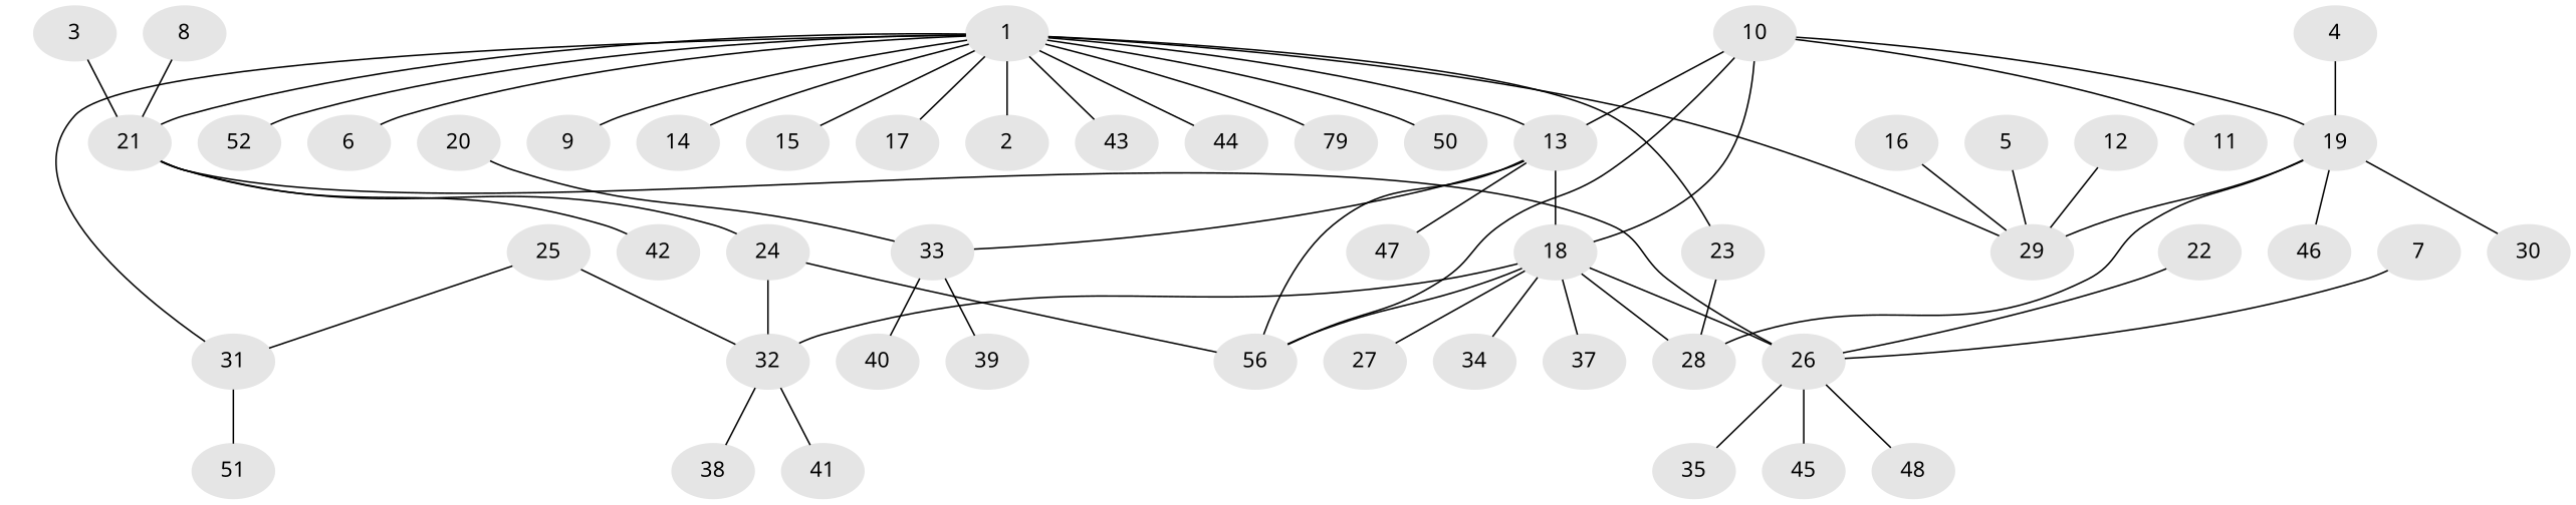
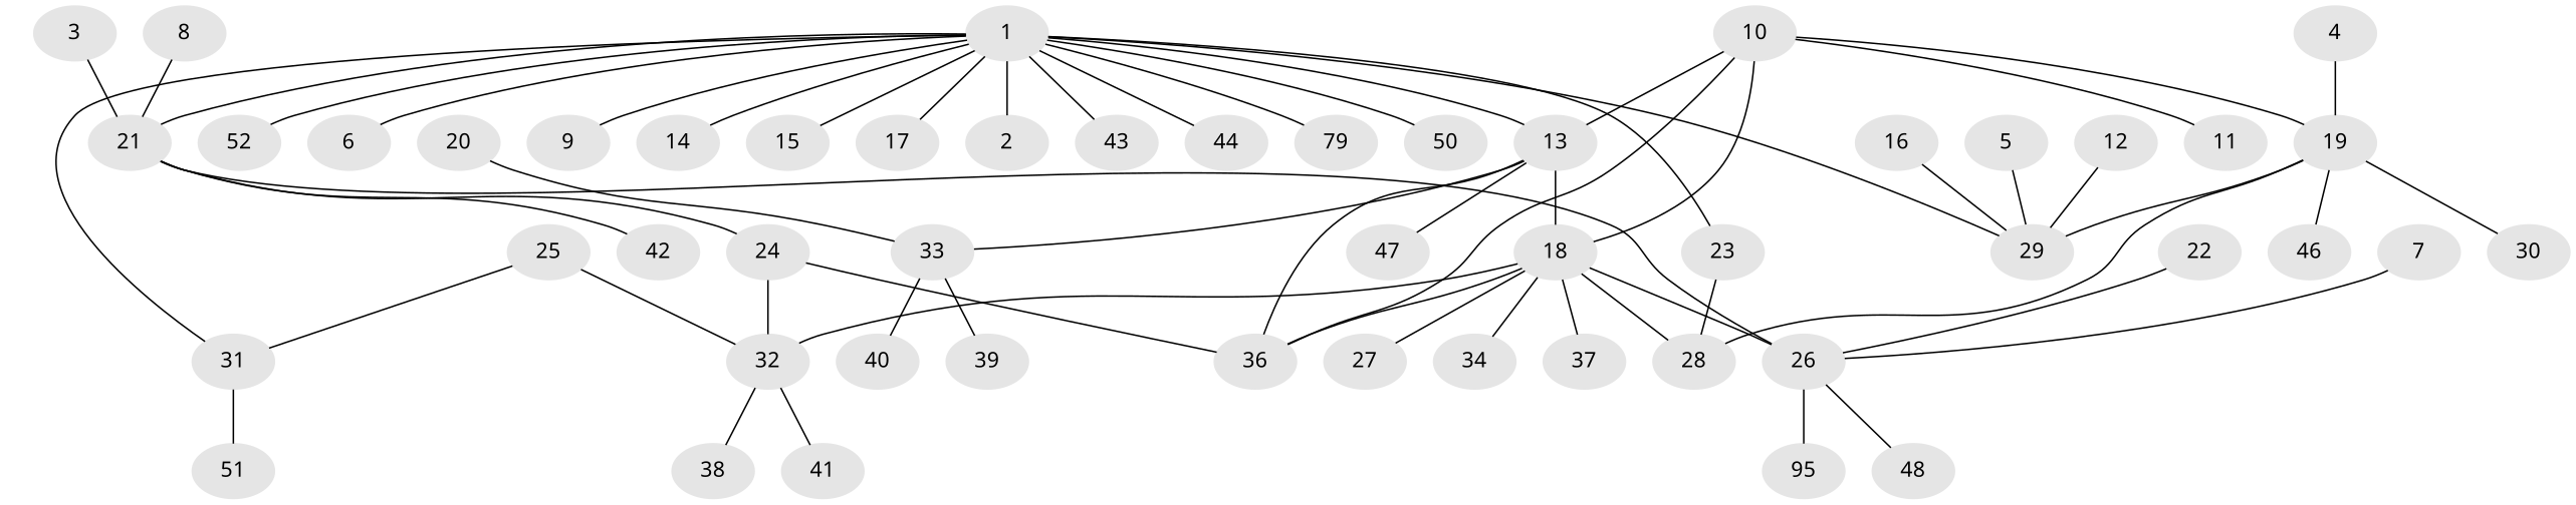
  graph {
    fontname="Noto Sans"
    node [color=gray90 fontname="Noto Sans" style=filled]
    edge [fontname="Noto Sans" weight=1.0]
    1
    2
    6
    9
    13
    14
    15
    17
    21
    23
    29
    31
    43
    44
    n15 [label=79]
    50
    52
    18
-   36 [label=56]
+   36
    33
    47
    26
    24
    42
    28
    51
    3
    4
    19
    30
    46
    5
    7
-   35
-   45
+   45 [label=95]
    48
    8
    10
    11
    27
    32
    34
    37
    12
    39
    40
    16
    38
    41
    20
    22
    25
    1 -- 2 [weight=4.0]
    1 -- 6
    1 -- 9
    1 -- 13
    1 -- 14
    1 -- 15
    1 -- 17
    1 -- 21
    1 -- 23
    1 -- 29
    1 -- 31
    1 -- 43
    1 -- 44
    1 -- n15
    1 -- 50
    1 -- 52
    13 -- 18 [weight=2.0]
    13 -- 36
    13 -- 33
    13 -- 47
    21 -- 26 [weight=6.0]
    21 -- 24
    21 -- 42
    23 -- 28
    31 -- 51
    18 -- 36 [weight=2.0]
    18 -- 26
    18 -- 28
    18 -- 27
    18 -- 32 [weight=2.0]
    18 -- 34
    18 -- 37
    33 -- 39
    33 -- 40
-   26 -- 35
    26 -- 45
    26 -- 48
    24 -- 36
    24 -- 32 [weight=3.0]
    3 -- 21
    4 -- 19
    19 -- 29 [weight=4.0]
    19 -- 28
    19 -- 30
    19 -- 46
    5 -- 29
    7 -- 26
    8 -- 21
    10 -- 13
    10 -- 18 [weight=2.0]
    10 -- 36
    10 -- 19
    10 -- 11
    32 -- 38
    32 -- 41
    12 -- 29
    16 -- 29
    20 -- 33
    22 -- 26
    25 -- 31
    25 -- 32 [weight=3.0]
  }
